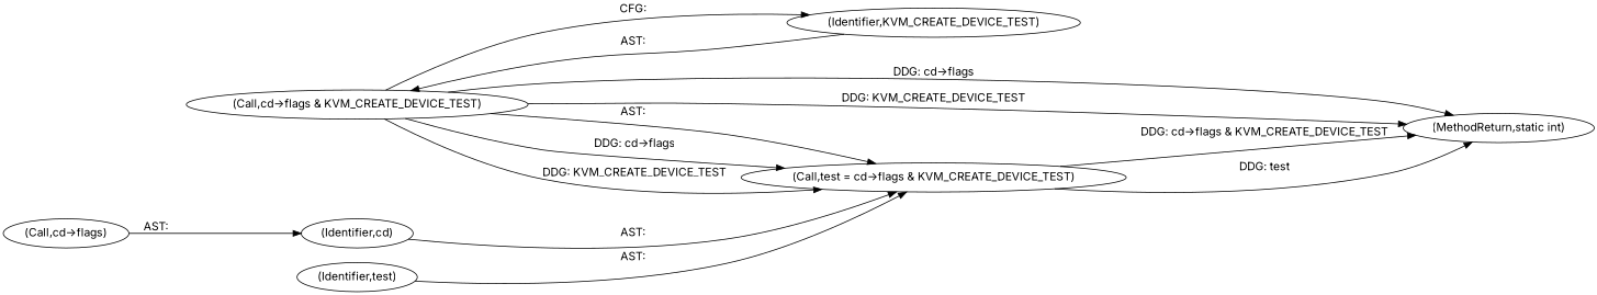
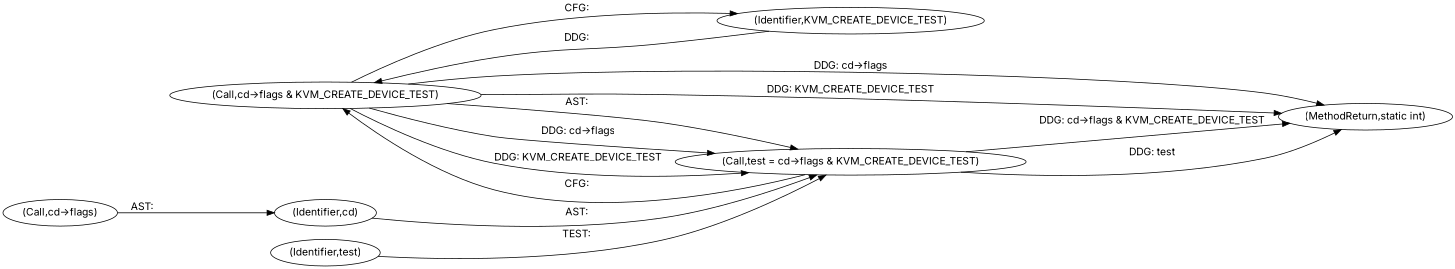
  digraph {
    fontname=Inter
    rankdir=LR
    node [fontname=Inter]
    edge [fontname=Inter]
    n1 [label="(Call,cd->flags & KVM_CREATE_DEVICE_TEST)"]
    n2 [label="(Call,test = cd->flags & KVM_CREATE_DEVICE_TEST)"]
    n3 [label="(Identifier,KVM_CREATE_DEVICE_TEST)"]
    n4 [label="(MethodReturn,static int)"]
    n5 [label="(Identifier,cd)"]
    n6 [label="(Identifier,test)"]
    n7 [label="(Call,cd->flags)"]
    n1 -> n2 [label="AST: "]
    n1 -> n2 [label="DDG: cd->flags"]
    n1 -> n2 [label="DDG: KVM_CREATE_DEVICE_TEST"]
    n1 -> n3 [label="CFG: "]
    n1 -> n4 [label="DDG: cd->flags"]
    n1 -> n4 [label="DDG: KVM_CREATE_DEVICE_TEST"]
+   n2 -> n1 [label="CFG: "]
    n2 -> n4 [label="DDG: cd->flags & KVM_CREATE_DEVICE_TEST"]
    n2 -> n4 [label="DDG: test"]
-   n3 -> n1 [label="AST: "]
+   n3 -> n1 [label="DDG: "]
    n5 -> n2 [label="AST: "]
-   n6 -> n2 [label="AST: "]
+   n6 -> n2 [label="TEST: "]
    n7 -> n5 [label="AST: "]
  }
